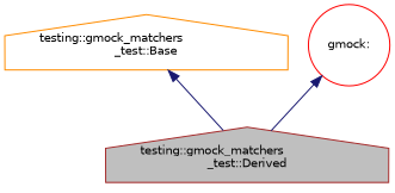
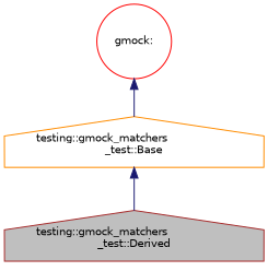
  digraph {
    node [fillcolor=white fontname=Helvetica fontsize=10 shape=house style=filled]
    edge [color=midnightblue dir=back fontname=Helvetica fontsize=10 labelfontname=Helvetica labelfontsize=10 style=solid]
    n1 [color=brown fillcolor=grey75 fontcolor=black height=0.2 label="testing::gmock_matchers\l_test::Derived" width=0.4]
    n2 [color=darkorange height=0.2 label="testing::gmock_matchers\l_test::Base" width=0.4]
    n3 [color=red height=0.2 label="gmock:" shape=circle width=0.4]
    n2 -> n1
-   n3 -> n1
+   n3 -> n2
  }
